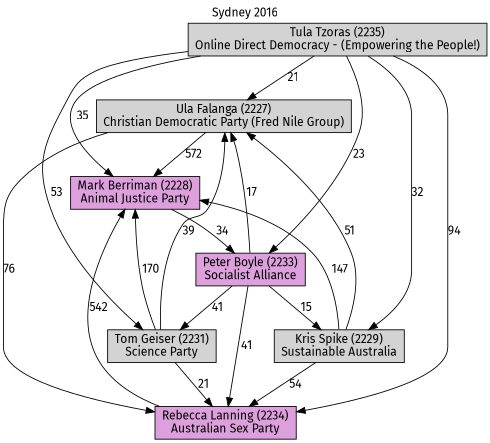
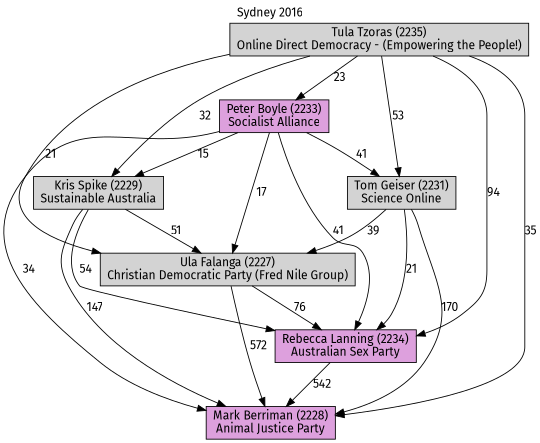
  digraph {
    fontname="Fira Sans"
    label="Sydney 2016"
    labelloc=t
    mclimit=10
    node [fillcolor=lightgrey fontname="Fira Sans" shape=box style=filled]
    edge [fontname="Fira Sans"]
    n1 [label="Ula Falanga (2227)\nChristian Democratic Party (Fred Nile Group)"]
    n2 [fillcolor=plum label="Mark Berriman (2228)\nAnimal Justice Party"]
    n3 [fillcolor=plum label="Rebecca Lanning (2234)\nAustralian Sex Party"]
-   n4 [label="Tom Geiser (2231)\nScience Party"]
+   n4 [label="Tom Geiser (2231)\nScience Online"]
    n5 [label="Tula Tzoras (2235)\nOnline Direct Democracy - (Empowering the People!)"]
    n6 [label="Kris Spike (2229)\nSustainable Australia"]
    n7 [fillcolor=plum label="Peter Boyle (2233)\nSocialist Alliance"]
    n1 -> n2 [label=572]
    n1 -> n3 [label=76]
    n3 -> n2 [label=542]
    n4 -> n1 [label=39]
    n4 -> n2 [label=170]
    n4 -> n3 [label=21]
    n5 -> n1 [label=21]
    n5 -> n2 [label=35]
    n5 -> n3 [label=94]
    n5 -> n4 [label=53]
    n5 -> n6 [label=32]
    n5 -> n7 [label=23]
    n6 -> n1 [label=51]
    n6 -> n2 [label=147]
    n6 -> n3 [label=54]
    n7 -> n1 [label=17]
-   n2 -> n7 [label=34]
+   n7 -> n2 [label=34]
    n7 -> n3 [label=41]
    n7 -> n4 [label=41]
    n7 -> n6 [label=15]
  }
